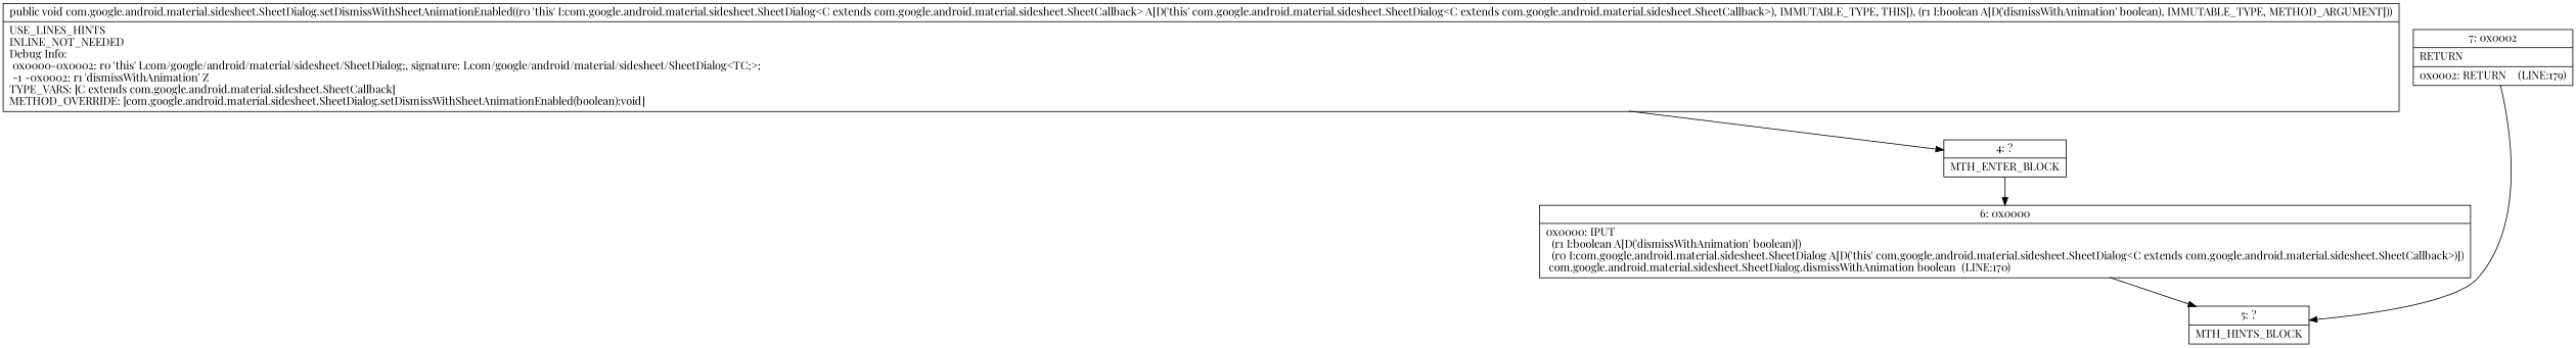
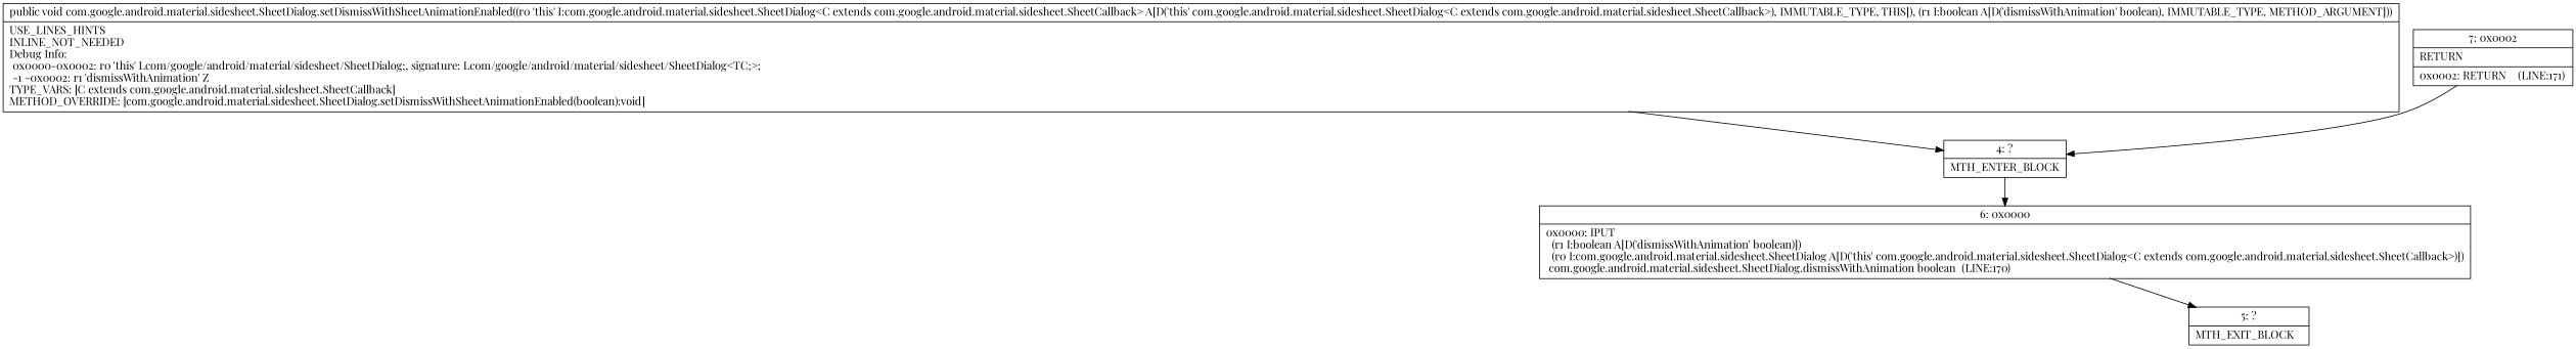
  digraph {
    fontname="Playfair Display"
    node [fontname="Playfair Display" shape=record]
    edge [fontname="Playfair Display"]
    n1 [label="{4\:\ ?|MTH_ENTER_BLOCK\l}"]
    n2 [label="{6\:\ 0x0000|0x0000: IPUT  \l  (r1 I:boolean A[D('dismissWithAnimation' boolean)])\l  (r0 I:com.google.android.material.sidesheet.SheetDialog A[D('this' com.google.android.material.sidesheet.SheetDialog\<C extends com.google.android.material.sidesheet.SheetCallback\>)])\l com.google.android.material.sidesheet.SheetDialog.dismissWithAnimation boolean  (LINE:170)\l}"]
-   n3 [label="{5\:\ ?|MTH_HINTS_BLOCK\l}"]
-   n4 [label="{7\:\ 0x0002|RETURN\l|0x0002: RETURN    (LINE:179)\l}"]
+   n3 [label="{5\:\ ?|MTH_EXIT_BLOCK\l}"]
+   n4 [label="{7\:\ 0x0002|RETURN\l|0x0002: RETURN    (LINE:171)\l}"]
    n5 [label="{public void com.google.android.material.sidesheet.SheetDialog.setDismissWithSheetAnimationEnabled((r0 'this' I:com.google.android.material.sidesheet.SheetDialog\<C extends com.google.android.material.sidesheet.SheetCallback\> A[D('this' com.google.android.material.sidesheet.SheetDialog\<C extends com.google.android.material.sidesheet.SheetCallback\>), IMMUTABLE_TYPE, THIS]), (r1 I:boolean A[D('dismissWithAnimation' boolean), IMMUTABLE_TYPE, METHOD_ARGUMENT]))  | USE_LINES_HINTS\lINLINE_NOT_NEEDED\lDebug Info:\l  0x0000\-0x0002: r0 'this' Lcom\/google\/android\/material\/sidesheet\/SheetDialog;, signature: Lcom\/google\/android\/material\/sidesheet\/SheetDialog\<TC;\>;\l  \-1 \-0x0002: r1 'dismissWithAnimation' Z\lTYPE_VARS: [C extends com.google.android.material.sidesheet.SheetCallback]\lMETHOD_OVERRIDE: [com.google.android.material.sidesheet.SheetDialog.setDismissWithSheetAnimationEnabled(boolean):void]\l}"]
    n1 -> n2
    n2 -> n3
-   n4 -> n3
+   n4 -> n1
    n5 -> n1
  }
